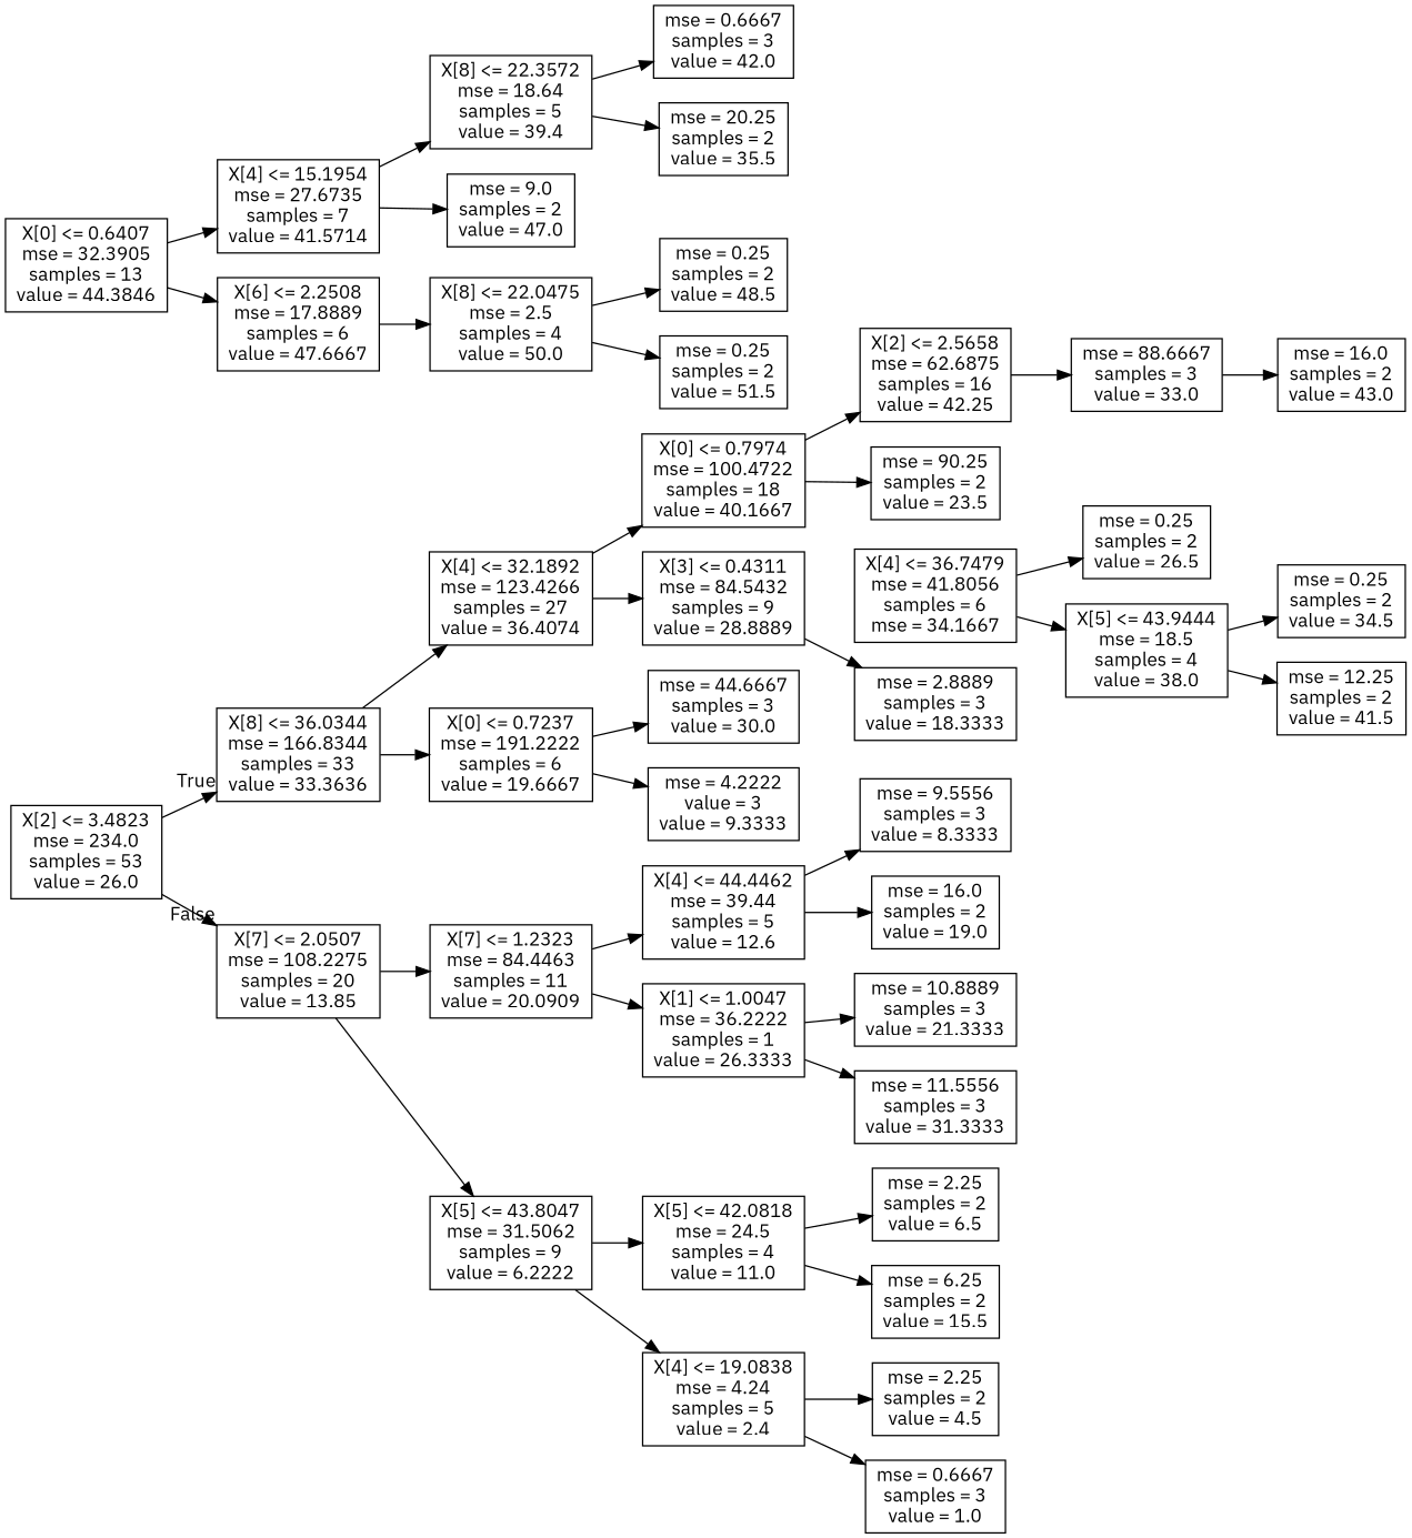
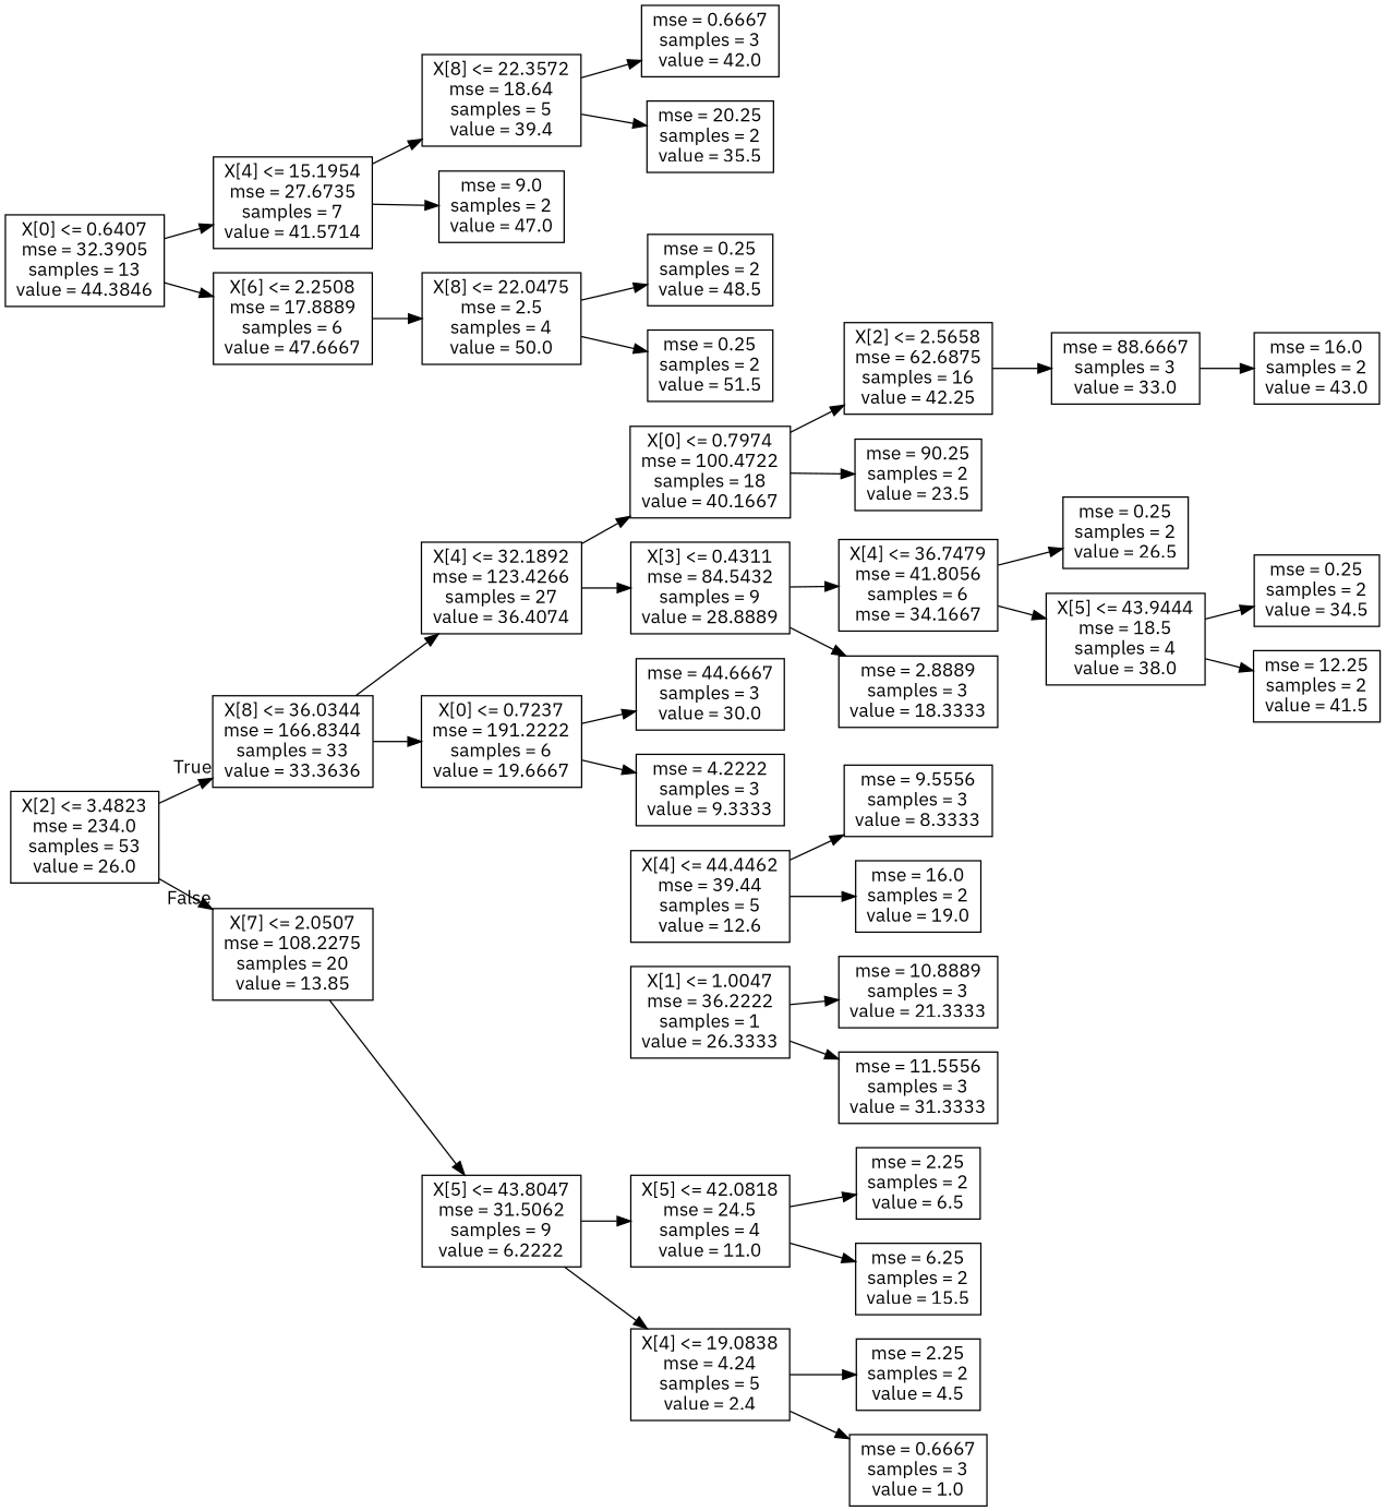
  digraph {
    fontname="IBM Plex Sans"
    rankdir=LR
    node [fontname="IBM Plex Sans" shape=box]
    edge [fontname="IBM Plex Sans"]
    n1 [label="X[2] <= 3.4823\nmse = 234.0\nsamples = 53\nvalue = 26.0"]
    n2 [label="X[8] <= 36.0344\nmse = 166.8344\nsamples = 33\nvalue = 33.3636"]
    n3 [label="X[7] <= 2.0507\nmse = 108.2275\nsamples = 20\nvalue = 13.85"]
    n4 [label="X[4] <= 32.1892\nmse = 123.4266\nsamples = 27\nvalue = 36.4074"]
    n5 [label="X[0] <= 0.7237\nmse = 191.2222\nsamples = 6\nvalue = 19.6667"]
-   n6 [label="X[7] <= 1.2323\nmse = 84.4463\nsamples = 11\nvalue = 20.0909"]
    n7 [label="X[5] <= 43.8047\nmse = 31.5062\nsamples = 9\nvalue = 6.2222"]
    n8 [label="X[0] <= 0.7974\nmse = 100.4722\nsamples = 18\nvalue = 40.1667"]
    n9 [label="X[3] <= 0.4311\nmse = 84.5432\nsamples = 9\nvalue = 28.8889"]
    n10 [label="mse = 44.6667\nsamples = 3\nvalue = 30.0"]
-   n11 [label="mse = 4.2222\nvalue = 3\nvalue = 9.3333"]
+   n11 [label="mse = 4.2222\nsamples = 3\nvalue = 9.3333"]
    n12 [label="X[2] <= 2.5658\nmse = 62.6875\nsamples = 16\nvalue = 42.25"]
    n13 [label="mse = 90.25\nsamples = 2\nvalue = 23.5"]
    n14 [label="X[4] <= 36.7479\nmse = 41.8056\nsamples = 6\nmse = 34.1667"]
    n15 [label="mse = 2.8889\nsamples = 3\nvalue = 18.3333"]
    n16 [label="mse = 88.6667\nsamples = 3\nvalue = 33.0"]
    n17 [label="X[0] <= 0.6407\nmse = 32.3905\nsamples = 13\nvalue = 44.3846"]
    n18 [label="X[4] <= 15.1954\nmse = 27.6735\nsamples = 7\nvalue = 41.5714"]
    n19 [label="X[6] <= 2.2508\nmse = 17.8889\nsamples = 6\nvalue = 47.6667"]
    n20 [label="mse = 16.0\nsamples = 2\nvalue = 43.0"]
    n21 [label="X[8] <= 22.3572\nmse = 18.64\nsamples = 5\nvalue = 39.4"]
    n22 [label="mse = 9.0\nsamples = 2\nvalue = 47.0"]
    n23 [label="X[8] <= 22.0475\nmse = 2.5\nsamples = 4\nvalue = 50.0"]
    n24 [label="mse = 0.6667\nsamples = 3\nvalue = 42.0"]
    n25 [label="mse = 20.25\nsamples = 2\nvalue = 35.5"]
    n26 [label="mse = 0.25\nsamples = 2\nvalue = 48.5"]
    n27 [label="mse = 0.25\nsamples = 2\nvalue = 51.5"]
    n28 [label="mse = 0.25\nsamples = 2\nvalue = 26.5"]
    n29 [label="X[5] <= 43.9444\nmse = 18.5\nsamples = 4\nvalue = 38.0"]
    n30 [label="mse = 0.25\nsamples = 2\nvalue = 34.5"]
    n31 [label="mse = 12.25\nsamples = 2\nvalue = 41.5"]
    n32 [label="X[4] <= 44.4462\nmse = 39.44\nsamples = 5\nvalue = 12.6"]
    n33 [label="X[1] <= 1.0047\nmse = 36.2222\nsamples = 1\nvalue = 26.3333"]
    n34 [label="X[5] <= 42.0818\nmse = 24.5\nsamples = 4\nvalue = 11.0"]
    n35 [label="X[4] <= 19.0838\nmse = 4.24\nsamples = 5\nvalue = 2.4"]
    n36 [label="mse = 9.5556\nsamples = 3\nvalue = 8.3333"]
    n37 [label="mse = 16.0\nsamples = 2\nvalue = 19.0"]
    n38 [label="mse = 10.8889\nsamples = 3\nvalue = 21.3333"]
    n39 [label="mse = 11.5556\nsamples = 3\nvalue = 31.3333"]
    n40 [label="mse = 2.25\nsamples = 2\nvalue = 6.5"]
    n41 [label="mse = 6.25\nsamples = 2\nvalue = 15.5"]
    n42 [label="mse = 2.25\nsamples = 2\nvalue = 4.5"]
    n43 [label="mse = 0.6667\nsamples = 3\nvalue = 1.0"]
    n1 -> n2 [headlabel=True labelangle=45 labeldistance=2.5]
    n1 -> n3 [headlabel=False labelangle=-45 labeldistance=2.5]
    n2 -> n4
    n2 -> n5
-   n3 -> n6
    n3 -> n7
    n4 -> n8
    n4 -> n9
    n5 -> n10
    n5 -> n11
-   n6 -> n32
-   n6 -> n33
    n7 -> n34
    n7 -> n35
    n8 -> n12
    n8 -> n13
+   n9 -> n14
    n9 -> n15
    n12 -> n16
    n14 -> n28
    n14 -> n29
    n16 -> n20
    n17 -> n18
    n17 -> n19
    n18 -> n21
    n18 -> n22
    n19 -> n23
    n21 -> n24
    n21 -> n25
    n23 -> n26
    n23 -> n27
    n29 -> n30
    n29 -> n31
    n32 -> n36
    n32 -> n37
    n33 -> n38
    n33 -> n39
    n34 -> n40
    n34 -> n41
    n35 -> n42
    n35 -> n43
  }
